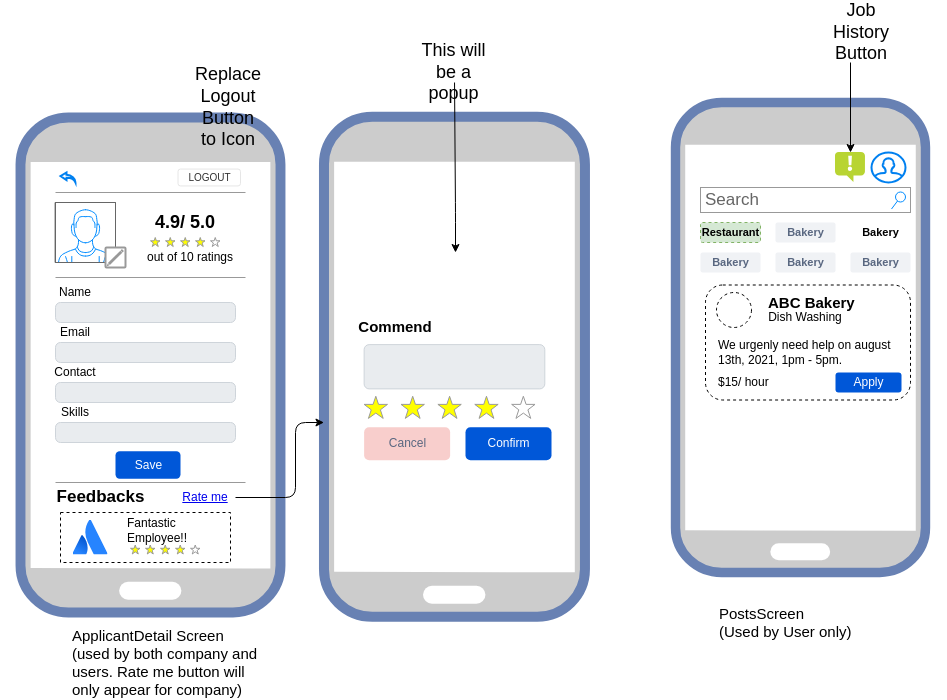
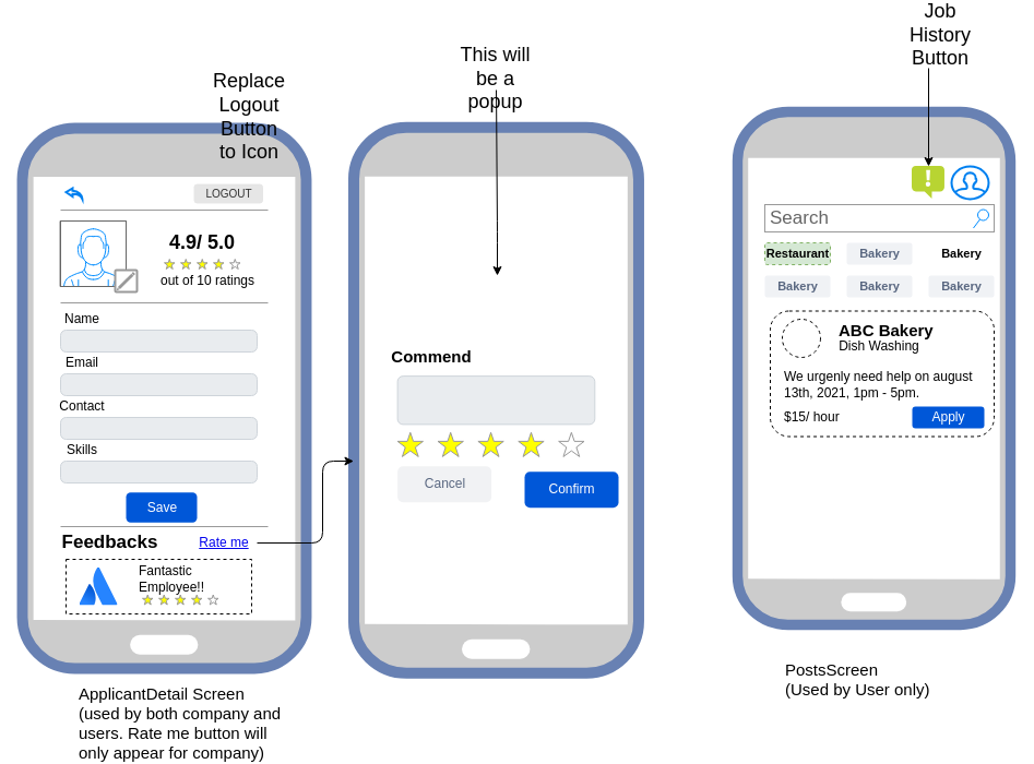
  <mxCell id="0" />
  <mxCell id="1" parent="0" />
  <mxCell id="2" value="" style="fontColor=#0066CC;verticalAlign=top;verticalLabelPosition=bottom;labelPosition=center;align=center;html=1;outlineConnect=0;fillColor=#CCCCCC;strokeColor=#6881B3;gradientColor=none;gradientDirection=north;strokeWidth=2;shape=mxgraph.networks.mobile;" parent="1" vertex="1"><mxGeometry x="675" y="100" width="250" height="470" as="geometry" /></mxCell>
  <mxCell id="3" value="" style="rounded=1;whiteSpace=wrap;html=1;dashed=1;fontSize=15;align=left;" parent="1" vertex="1"><mxGeometry x="705" y="282.5" width="205" height="115" as="geometry" /></mxCell>
  <mxCell id="4" value="" style="fontColor=#0066CC;verticalAlign=top;verticalLabelPosition=bottom;labelPosition=center;align=center;html=1;outlineConnect=0;fillColor=#CCCCCC;strokeColor=#6881B3;gradientColor=none;gradientDirection=north;strokeWidth=2;shape=mxgraph.networks.mobile;" parent="1" vertex="1"><mxGeometry x="20" y="115" width="260" height="495" as="geometry" /></mxCell>
  <mxCell id="5" value="" style="verticalLabelPosition=bottom;shadow=0;dashed=0;align=center;html=1;verticalAlign=top;strokeWidth=1;shape=mxgraph.mockup.containers.userMale;strokeColor=#666666;strokeColor2=#008cff;" parent="1" vertex="1"><mxGeometry x="55" y="200" width="60" height="60" as="geometry" /></mxCell>
  <mxCell id="6" value="Search" style="strokeWidth=1;shadow=0;dashed=0;align=center;html=1;shape=mxgraph.mockup.forms.searchBox;strokeColor=#999999;mainText=;strokeColor2=#008cff;fontColor=#666666;fontSize=17;align=left;spacingLeft=3;" parent="1" vertex="1"><mxGeometry x="700" y="185" width="210" height="25" as="geometry" /></mxCell>
  <mxCell id="7" value="" style="strokeColor=#999999;verticalLabelPosition=bottom;shadow=0;dashed=0;verticalAlign=top;strokeWidth=2;html=1;shape=mxgraph.mockup.misc.editIcon;" parent="1" vertex="1"><mxGeometry x="105" y="245" width="20" height="20" as="geometry" /></mxCell>
  <mxCell id="8" value="" style="verticalLabelPosition=bottom;shadow=0;dashed=0;align=center;html=1;verticalAlign=top;strokeWidth=1;shape=mxgraph.mockup.markup.line;strokeColor=#999999;" parent="1" vertex="1"><mxGeometry x="55" y="265" width="190" height="20" as="geometry" /></mxCell>
  <mxCell id="9" value="" style="group" parent="1" vertex="1" connectable="0"><mxGeometry x="55" y="320" width="180" height="40" as="geometry" /></mxCell>
  <mxCell id="10" value="" style="html=1;shadow=0;dashed=0;shape=mxgraph.bootstrap.rrect;rSize=5;strokeColor=#CED4DA;strokeWidth=1;fillColor=#E9ECEF;fontColor=#505050;whiteSpace=wrap;align=left;verticalAlign=middle;spacingLeft=10;fontSize=14;" parent="9" vertex="1"><mxGeometry y="20" width="180" height="20" as="geometry" /></mxCell>
  <mxCell id="11" value="Email" style="text;html=1;strokeColor=none;fillColor=none;align=center;verticalAlign=middle;whiteSpace=wrap;rounded=0;" parent="9" vertex="1"><mxGeometry width="40" height="20" as="geometry" /></mxCell>
  <mxCell id="12" value="" style="group" parent="1" vertex="1" connectable="0"><mxGeometry x="55" y="280" width="180" height="40" as="geometry" /></mxCell>
  <mxCell id="13" value="" style="html=1;shadow=0;dashed=0;shape=mxgraph.bootstrap.rrect;rSize=5;strokeColor=#CED4DA;strokeWidth=1;fillColor=#E9ECEF;fontColor=#505050;whiteSpace=wrap;align=left;verticalAlign=middle;spacingLeft=10;fontSize=14;" parent="12" vertex="1"><mxGeometry y="20" width="180" height="20" as="geometry" /></mxCell>
  <mxCell id="14" value="Name" style="text;html=1;strokeColor=none;fillColor=none;align=center;verticalAlign=middle;whiteSpace=wrap;rounded=0;" parent="12" vertex="1"><mxGeometry width="40" height="20" as="geometry" /></mxCell>
  <mxCell id="15" value="" style="group" parent="1" vertex="1" connectable="0"><mxGeometry x="55" y="360" width="180" height="40" as="geometry" /></mxCell>
  <mxCell id="16" value="" style="html=1;shadow=0;dashed=0;shape=mxgraph.bootstrap.rrect;rSize=5;strokeColor=#CED4DA;strokeWidth=1;fillColor=#E9ECEF;fontColor=#505050;whiteSpace=wrap;align=left;verticalAlign=middle;spacingLeft=10;fontSize=14;" parent="15" vertex="1"><mxGeometry y="20" width="180" height="20" as="geometry" /></mxCell>
  <mxCell id="17" value="Contact" style="text;html=1;strokeColor=none;fillColor=none;align=center;verticalAlign=middle;whiteSpace=wrap;rounded=0;" parent="15" vertex="1"><mxGeometry width="40" height="20" as="geometry" /></mxCell>
  <mxCell id="18" value="" style="verticalLabelPosition=bottom;shadow=0;dashed=0;align=center;html=1;verticalAlign=top;strokeWidth=1;shape=mxgraph.mockup.markup.line;strokeColor=#999999;" parent="1" vertex="1"><mxGeometry x="55" y="470" width="190" height="20" as="geometry" /></mxCell>
  <mxCell id="19" value="" style="verticalLabelPosition=bottom;shadow=0;dashed=0;align=center;html=1;verticalAlign=top;strokeWidth=1;shape=mxgraph.mockup.misc.rating;strokeColor=#999999;fillColor=#ffff00;emptyFillColor=#ffffff;grade=4;ratingScale=5;ratingStyle=star;" parent="1" vertex="1"><mxGeometry x="150" y="235" width="225" height="10" as="geometry" /></mxCell>
  <mxCell id="20" value="&lt;b&gt;&lt;font style=&quot;font-size: 18px&quot;&gt;4.9/ 5.0&lt;/font&gt;&lt;/b&gt;" style="text;html=1;strokeColor=none;fillColor=none;align=center;verticalAlign=middle;whiteSpace=wrap;rounded=0;" parent="1" vertex="1"><mxGeometry x="140" y="210" width="90" height="20" as="geometry" /></mxCell>
  <mxCell id="21" value="out of 10 ratings" style="text;html=1;strokeColor=none;fillColor=none;align=center;verticalAlign=middle;whiteSpace=wrap;rounded=0;" parent="1" vertex="1"><mxGeometry x="140" y="245" width="100" height="20" as="geometry" /></mxCell>
  <mxCell id="22" value="Feedbacks" style="text;strokeColor=none;fillColor=none;html=1;fontSize=17;fontStyle=1;verticalAlign=middle;align=center;dashed=1;" parent="1" vertex="1"><mxGeometry x="80" y="480" width="40" height="30" as="geometry" /></mxCell>
  <mxCell id="23" value="Rate me" style="text;html=1;strokeColor=none;fillColor=none;whiteSpace=wrap;align=center;verticalAlign=middle;fontColor=#0000EE;fontStyle=4;dashed=1;" parent="1" vertex="1"><mxGeometry x="175" y="476.25" width="60" height="37.5" as="geometry" /></mxCell>
  <mxCell id="24" value="" style="group" parent="1" vertex="1" connectable="0"><mxGeometry x="55" y="400" width="180" height="40" as="geometry" /></mxCell>
  <mxCell id="25" value="" style="html=1;shadow=0;dashed=0;shape=mxgraph.bootstrap.rrect;rSize=5;strokeColor=#CED4DA;strokeWidth=1;fillColor=#E9ECEF;fontColor=#505050;whiteSpace=wrap;align=left;verticalAlign=middle;spacingLeft=10;fontSize=14;" parent="24" vertex="1"><mxGeometry y="20" width="180" height="20" as="geometry" /></mxCell>
  <mxCell id="26" value="Skills" style="text;html=1;strokeColor=none;fillColor=none;align=center;verticalAlign=middle;whiteSpace=wrap;rounded=0;" parent="24" vertex="1"><mxGeometry width="40" height="20" as="geometry" /></mxCell>
  <mxCell id="27" value="" style="group" parent="1" vertex="1" connectable="0"><mxGeometry x="395" y="320" width="336.25" height="300" as="geometry" /></mxCell>
  <mxCell id="28" value="" style="fontColor=#0066CC;verticalAlign=top;verticalLabelPosition=bottom;labelPosition=center;align=center;html=1;outlineConnect=0;fillColor=#CCCCCC;strokeColor=#6881B3;gradientColor=none;gradientDirection=north;strokeWidth=2;shape=mxgraph.networks.mobile;" parent="27" vertex="1"><mxGeometry x="-71.52" y="-205.74" width="260.97" height="500" as="geometry" /></mxCell>
  <mxCell id="29" value="" style="verticalLabelPosition=bottom;shadow=0;dashed=0;align=center;html=1;verticalAlign=top;strokeWidth=1;shape=mxgraph.mockup.misc.rating;strokeColor=#999999;fillColor=#ffff00;emptyFillColor=#ffffff;grade=4;ratingScale=5;ratingStyle=star;fontSize=17;" parent="27" vertex="1"><mxGeometry x="-31.367" y="73.77" width="225.84" height="24.59" as="geometry" /></mxCell>
  <mxCell id="30" value="" style="html=1;shadow=0;dashed=0;shape=mxgraph.bootstrap.rrect;rSize=5;strokeColor=#CED4DA;strokeWidth=1;fillColor=#E9ECEF;fontColor=#505050;whiteSpace=wrap;align=left;verticalAlign=middle;spacingLeft=10;fontSize=14;" parent="27" vertex="1"><mxGeometry x="-31.367" y="22.131" width="180.672" height="44.262" as="geometry" /></mxCell>
- <mxCell id="31" value="Confirm" style="rounded=1;fillColor=#0057D8;strokeColor=none;html=1;fontColor=#ffffff;align=center;verticalAlign=middle;fontStyle=0;fontSize=12;dashed=1;" parent="27" vertex="1"><mxGeometry x="70" y="104.75" width="86" height="33" as="geometry" /></mxCell>
- <mxCell id="32" value="Cancel" style="rounded=1;fillColor=#f8cecc;strokeColor=none;html=1;fontColor=#596780;align=center;verticalAlign=middle;fontStyle=0;fontSize=12;dashed=1;" parent="27" vertex="1"><mxGeometry x="-31.37" y="104.75" width="86" height="33" as="geometry" /></mxCell>
+ <mxCell id="31" value="Confirm" style="rounded=1;fillColor=#0057D8;strokeColor=none;html=1;fontColor=#ffffff;align=center;verticalAlign=middle;fontStyle=0;fontSize=12;dashed=1;" parent="27" vertex="1"><mxGeometry x="85" y="109.75" width="86" height="33" as="geometry" /></mxCell>
+ <mxCell id="32" value="Cancel" style="rounded=1;fillColor=#F1F2F4;strokeColor=none;html=1;fontColor=#596780;align=center;verticalAlign=middle;fontStyle=0;fontSize=12;dashed=1;" parent="27" vertex="1"><mxGeometry x="-31.37" y="104.75" width="86" height="33" as="geometry" /></mxCell>
  <mxCell id="33" value="Commend" style="text;html=1;strokeColor=none;fillColor=none;align=center;verticalAlign=middle;whiteSpace=wrap;rounded=0;fontStyle=1;fontSize=15;" parent="27" vertex="1"><mxGeometry x="-19.999" y="-14.754" width="40.149" height="36.885" as="geometry" /></mxCell>
  <mxCell id="34" value="" style="rounded=0;whiteSpace=wrap;html=1;dashed=1;" parent="1" vertex="1"><mxGeometry x="60" y="510" width="170" height="50" as="geometry" /></mxCell>
  <mxCell id="35" value="" style="verticalLabelPosition=bottom;shadow=0;dashed=0;align=center;html=1;verticalAlign=top;strokeWidth=1;shape=mxgraph.mockup.misc.rating;strokeColor=#999999;fillColor=#ffff00;emptyFillColor=#ffffff;grade=4;ratingScale=5;ratingStyle=star;" parent="1" vertex="1"><mxGeometry x="130" y="542.5" width="100" height="10" as="geometry" /></mxCell>
  <mxCell id="36" value="" style="image;image=img/lib/atlassian/Atlassian_Logo.svg;dashed=1;" parent="1" vertex="1"><mxGeometry x="72.5" y="517.5" width="35" height="35" as="geometry" /></mxCell>
  <mxCell id="37" value="Fantastic Employee!!" style="text;html=1;strokeColor=none;fillColor=none;align=left;verticalAlign=middle;whiteSpace=wrap;rounded=0;dashed=1;" parent="1" vertex="1"><mxGeometry x="125" y="517.5" width="40" height="20" as="geometry" /></mxCell>
  <mxCell id="38" value="" style="edgeStyle=elbowEdgeStyle;elbow=horizontal;endArrow=classic;html=1;fontSize=15;exitX=1;exitY=0.5;exitDx=0;exitDy=0;" parent="1" source="23" target="28" edge="1"><mxGeometry width="50" height="50" relative="1" as="geometry"><mxPoint x="255" y="470" as="sourcePoint" /><mxPoint x="305" y="420" as="targetPoint" /><Array as="points"><mxPoint x="295" y="420" /></Array></mxGeometry></mxCell>
  <mxCell id="39" value="Save" style="rounded=1;fillColor=#0057D8;strokeColor=none;html=1;fontColor=#ffffff;align=center;verticalAlign=middle;fontStyle=0;fontSize=12;dashed=1;" parent="1" vertex="1"><mxGeometry x="115" y="448.75" width="65" height="27.5" as="geometry" /></mxCell>
  <mxCell id="40" value="" style="html=1;verticalLabelPosition=bottom;align=center;labelBackgroundColor=#ffffff;verticalAlign=top;strokeWidth=2;strokeColor=#0080F0;shadow=0;dashed=0;shape=mxgraph.ios7.icons.back;fontSize=15;" parent="1" vertex="1"><mxGeometry x="60" y="170" width="15" height="10" as="geometry" /></mxCell>
  <mxCell id="41" value="" style="verticalLabelPosition=bottom;shadow=0;dashed=0;align=center;html=1;verticalAlign=top;strokeWidth=1;shape=mxgraph.mockup.markup.line;strokeColor=#999999;" parent="1" vertex="1"><mxGeometry x="55" y="180" width="190" height="20" as="geometry" /></mxCell>
  <mxCell id="42" value="PostsScreen&amp;nbsp;&lt;br&gt;(Used by User only)" style="text;html=1;strokeColor=none;fillColor=none;align=left;verticalAlign=middle;whiteSpace=wrap;rounded=0;dashed=1;fontSize=15;" parent="1" vertex="1"><mxGeometry x="716.75" y="610" width="187.5" height="20" as="geometry" /></mxCell>
  <mxCell id="43" value="Restaurant" style="dashed=1;html=1;fillColor=#d5e8d4;strokeColor=#82b366;align=center;rounded=1;arcSize=10;fontStyle=1;fontSize=11;shadow=0;" parent="1" vertex="1"><mxGeometry x="700" y="220" width="60" height="20" as="geometry" /></mxCell>
  <mxCell id="44" value="Bakery" style="dashed=0;html=1;fillColor=#F0F2F5;strokeColor=none;align=center;rounded=1;arcSize=10;fontColor=#596780;fontStyle=1;fontSize=11;shadow=0" parent="1" vertex="1"><mxGeometry x="775" y="220" width="60" height="20" as="geometry" /></mxCell>
  <mxCell id="45" value="Bakery" style="dashed=0;html=1;align=center;rounded=1;arcSize=10;fontStyle=1;fontSize=11;shadow=0;fillColor=none;strokeColor=none;" parent="1" vertex="1"><mxGeometry x="850" y="220" width="60" height="20" as="geometry" /></mxCell>
  <mxCell id="46" value="Bakery" style="dashed=0;html=1;fillColor=#F0F2F5;strokeColor=none;align=center;rounded=1;arcSize=10;fontColor=#596780;fontStyle=1;fontSize=11;shadow=0" parent="1" vertex="1"><mxGeometry x="700" y="250" width="60" height="20" as="geometry" /></mxCell>
  <mxCell id="47" value="Bakery" style="dashed=0;html=1;fillColor=#F0F2F5;strokeColor=none;align=center;rounded=1;arcSize=10;fontColor=#596780;fontStyle=1;fontSize=11;shadow=0" parent="1" vertex="1"><mxGeometry x="775" y="250" width="60" height="20" as="geometry" /></mxCell>
  <mxCell id="48" value="Bakery" style="dashed=0;html=1;fillColor=#F0F2F5;strokeColor=none;align=center;rounded=1;arcSize=10;fontColor=#596780;fontStyle=1;fontSize=11;shadow=0" parent="1" vertex="1"><mxGeometry x="850" y="250" width="60" height="20" as="geometry" /></mxCell>
  <mxCell id="49" value="ABC Bakery" style="text;html=1;strokeColor=none;fillColor=none;align=left;verticalAlign=middle;whiteSpace=wrap;rounded=0;dashed=1;fontSize=15;fontStyle=1" parent="1" vertex="1"><mxGeometry x="766" y="295" width="144" height="10" as="geometry" /></mxCell>
  <mxCell id="50" value="" style="ellipse;whiteSpace=wrap;html=1;aspect=fixed;dashed=1;fontSize=15;align=left;" parent="1" vertex="1"><mxGeometry x="716" y="290" width="35" height="35" as="geometry" /></mxCell>
  <mxCell id="51" value="Dish Washing" style="text;html=1;strokeColor=none;fillColor=none;align=center;verticalAlign=middle;whiteSpace=wrap;rounded=0;dashed=1;fontSize=12;" parent="1" vertex="1"><mxGeometry x="760" y="305" width="90" height="20" as="geometry" /></mxCell>
  <mxCell id="52" value="We urgenly need help on august 13th, 2021, 1pm - 5pm." style="text;html=1;strokeColor=none;fillColor=none;align=left;verticalAlign=middle;whiteSpace=wrap;rounded=0;dashed=1;fontSize=12;" parent="1" vertex="1"><mxGeometry x="716" y="340" width="189" height="20" as="geometry" /></mxCell>
  <mxCell id="53" value="$15/ hour" style="text;html=1;strokeColor=none;fillColor=none;align=left;verticalAlign=middle;whiteSpace=wrap;rounded=0;dashed=1;fontSize=12;" parent="1" vertex="1"><mxGeometry x="716" y="370" width="89" height="20" as="geometry" /></mxCell>
  <mxCell id="54" value="Apply" style="rounded=1;fillColor=#0057D8;strokeColor=none;html=1;fontColor=#ffffff;align=center;verticalAlign=middle;fontStyle=0;fontSize=12;dashed=1;" parent="1" vertex="1"><mxGeometry x="835" y="370" width="66" height="20" as="geometry" /></mxCell>
  <mxCell id="55" value="" style="html=1;verticalLabelPosition=bottom;align=center;labelBackgroundColor=#ffffff;verticalAlign=top;strokeWidth=2;strokeColor=#0080F0;shadow=0;dashed=0;shape=mxgraph.ios7.icons.user;fontSize=12;" parent="1" vertex="1"><mxGeometry x="871" y="150" width="34" height="30" as="geometry" /></mxCell>
- <mxCell id="56" value="LOGOUT" style="rounded=1;html=1;shadow=0;dashed=0;whiteSpace=wrap;fontSize=10;fillColor=#ffffff;align=center;strokeColor=#E6E6E6;fontColor=#333333;" parent="1" vertex="1"><mxGeometry x="177.5" y="166.56" width="62.5" height="16.88" as="geometry" /></mxCell>
+ <mxCell id="56" value="LOGOUT" style="rounded=1;html=1;shadow=0;dashed=0;whiteSpace=wrap;fontSize=10;fillColor=#E6E6E6;align=center;strokeColor=#E6E6E6;fontColor=#333333;" parent="1" vertex="1"><mxGeometry x="177.5" y="166.56" width="62.5" height="16.88" as="geometry" /></mxCell>
  <mxCell id="57" value="" style="aspect=fixed;html=1;points=[];align=center;image;fontSize=12;image=img/lib/mscae/Notification.svg;dashed=1;" parent="1" vertex="1"><mxGeometry x="835" y="150" width="30" height="30" as="geometry" /></mxCell>
  <mxCell id="58" value="Replace Logout Button to Icon" style="text;html=1;strokeColor=none;fillColor=none;align=center;verticalAlign=middle;whiteSpace=wrap;rounded=0;dashed=1;fontSize=18;" parent="1" vertex="1"><mxGeometry x="207.5" y="95" width="40" height="20" as="geometry" /></mxCell>
  <mxCell id="59" value="" style="endArrow=classic;html=1;fontSize=18;" parent="1" target="57" edge="1"><mxGeometry width="50" height="50" relative="1" as="geometry"><mxPoint x="850" y="60" as="sourcePoint" /><mxPoint x="825" y="190" as="targetPoint" /></mxGeometry></mxCell>
  <mxCell id="60" value="Job History Button" style="text;html=1;strokeColor=none;fillColor=none;align=center;verticalAlign=middle;whiteSpace=wrap;rounded=0;dashed=1;fontSize=18;" parent="1" vertex="1"><mxGeometry x="841" y="20" width="40" height="20" as="geometry" /></mxCell>
  <mxCell id="61" value="This will be a popup&lt;br&gt;" style="text;html=1;strokeColor=none;fillColor=none;align=center;verticalAlign=middle;whiteSpace=wrap;rounded=0;dashed=1;fontSize=18;" parent="1" vertex="1"><mxGeometry x="408.45" y="60" width="91.04" height="20" as="geometry" /></mxCell>
  <mxCell id="62" value="" style="endArrow=classic;html=1;fontSize=18;" parent="1" source="61" edge="1"><mxGeometry width="50" height="50" relative="1" as="geometry"><mxPoint x="405" y="300" as="sourcePoint" /><mxPoint x="455" y="250" as="targetPoint" /><Array as="points"><mxPoint x="455" y="210" /></Array></mxGeometry></mxCell>
  <mxCell id="63" value="ApplicantDetail Screen (used by both company and users. Rate me button will only appear for company)" style="text;html=1;strokeColor=none;fillColor=none;align=left;verticalAlign=middle;whiteSpace=wrap;rounded=0;dashed=1;fontSize=15;" parent="1" vertex="1"><mxGeometry x="70" y="650" width="187.5" height="20" as="geometry" /></mxCell>
